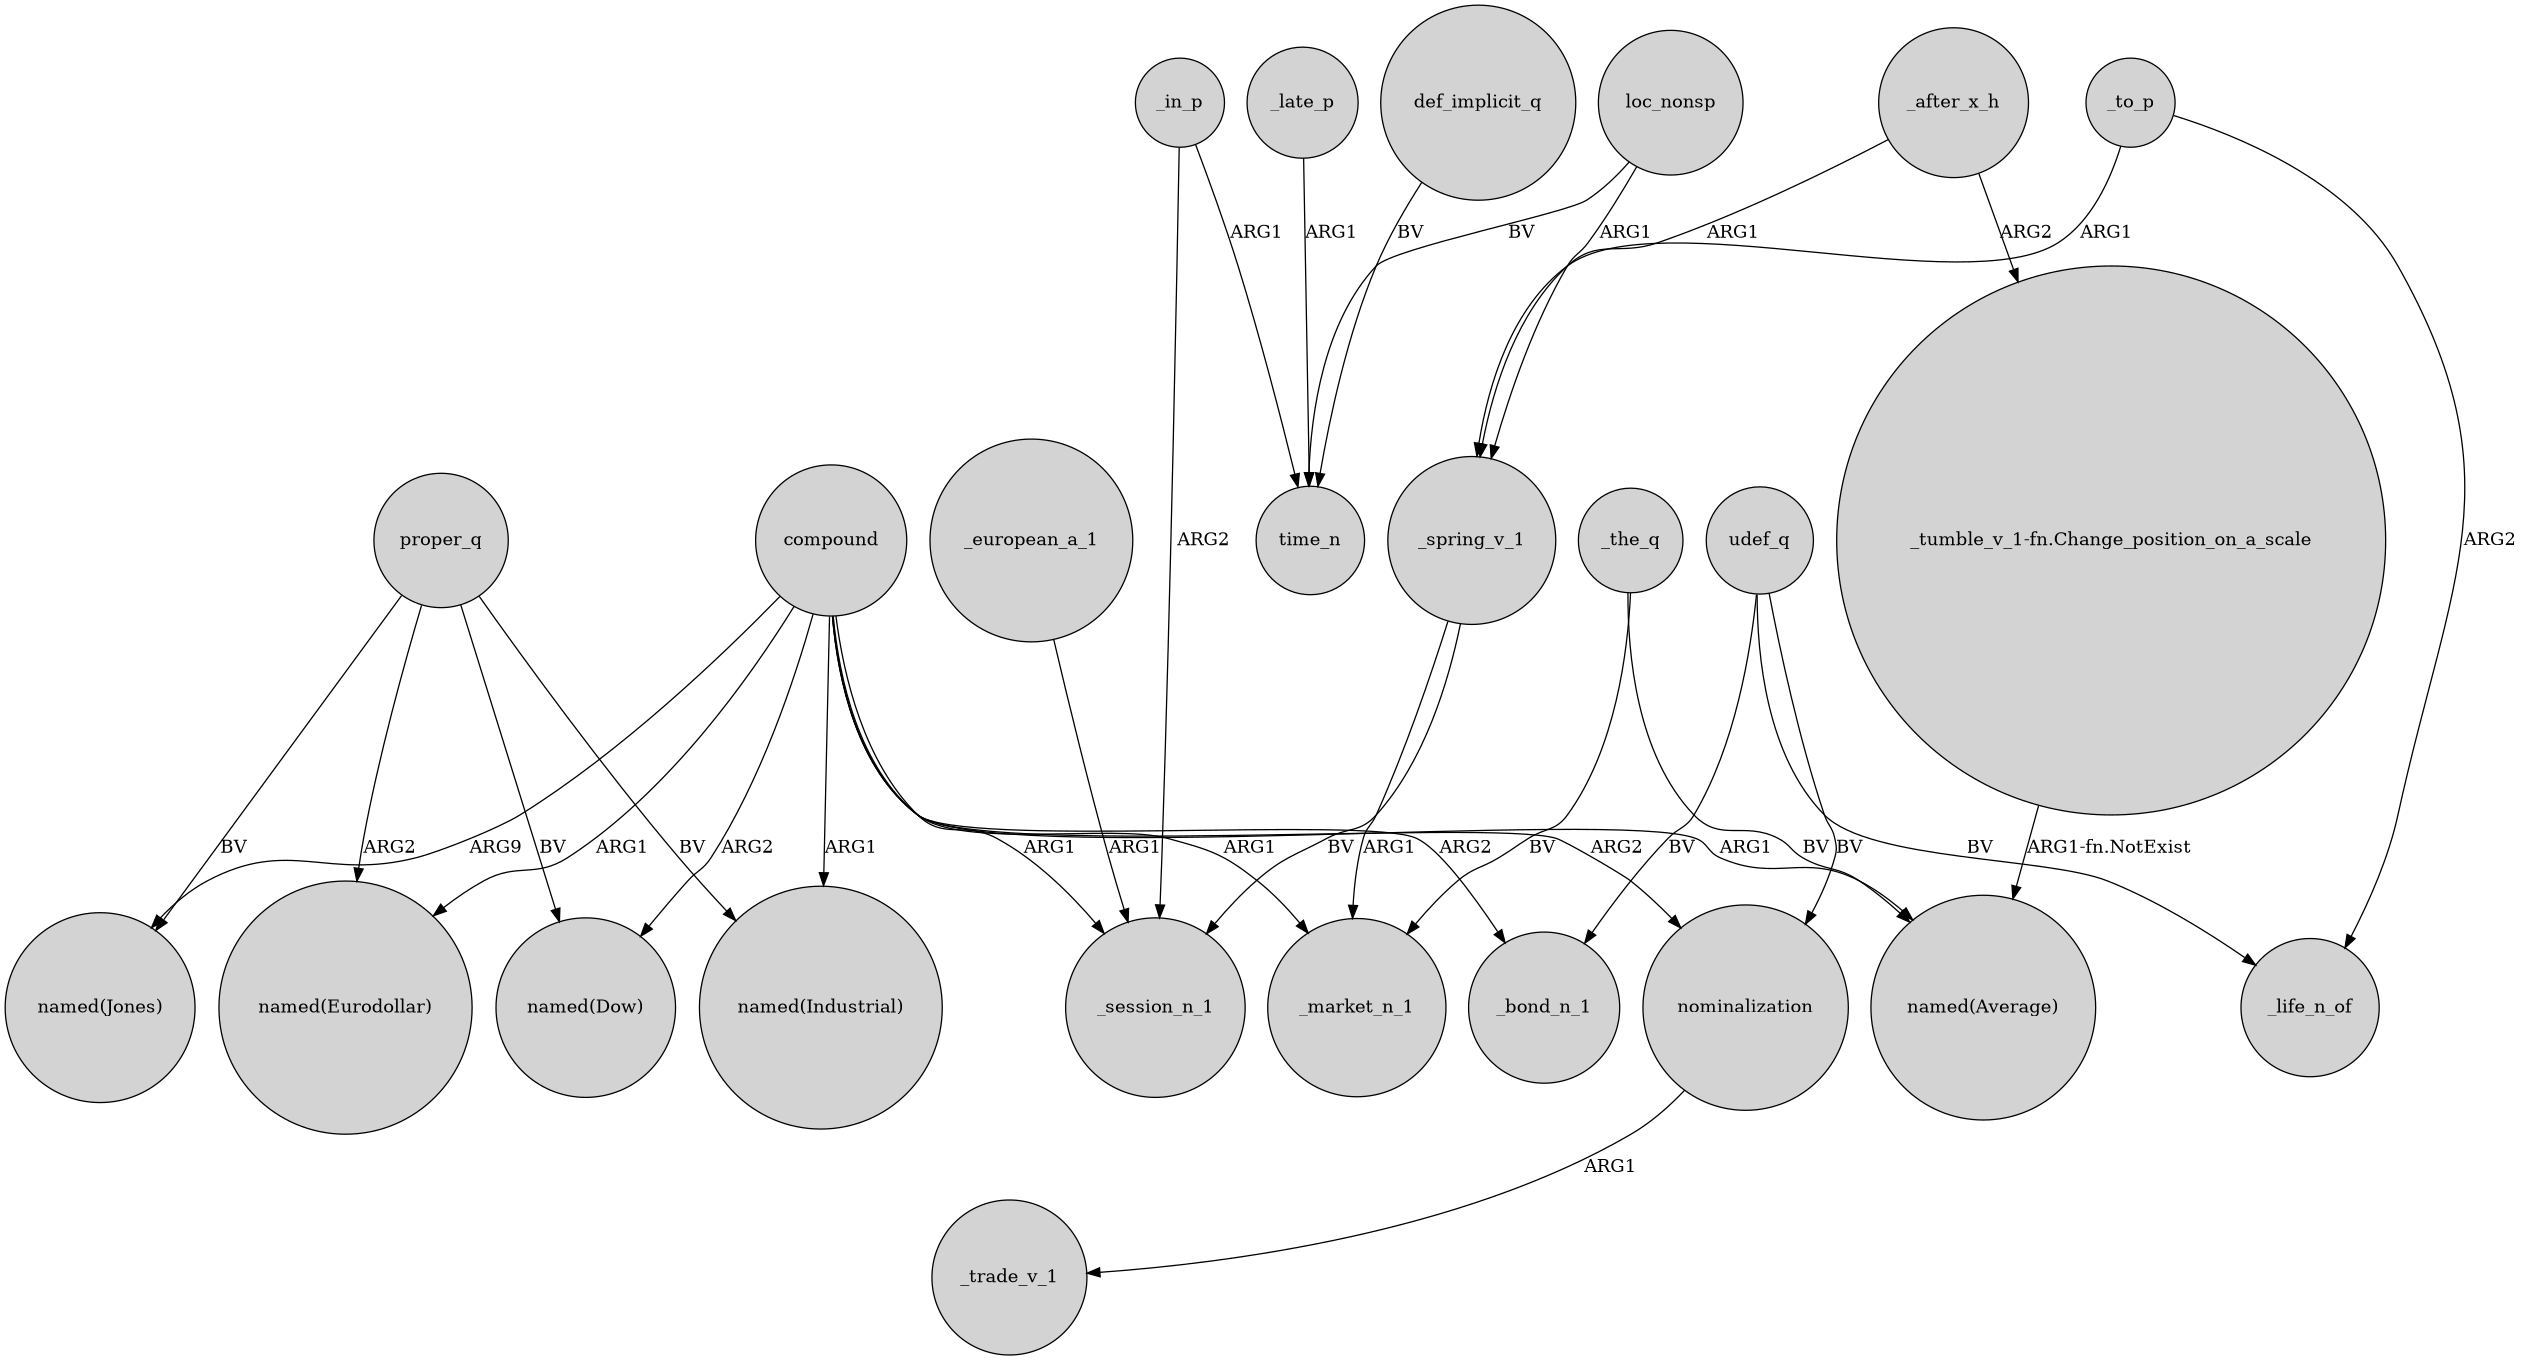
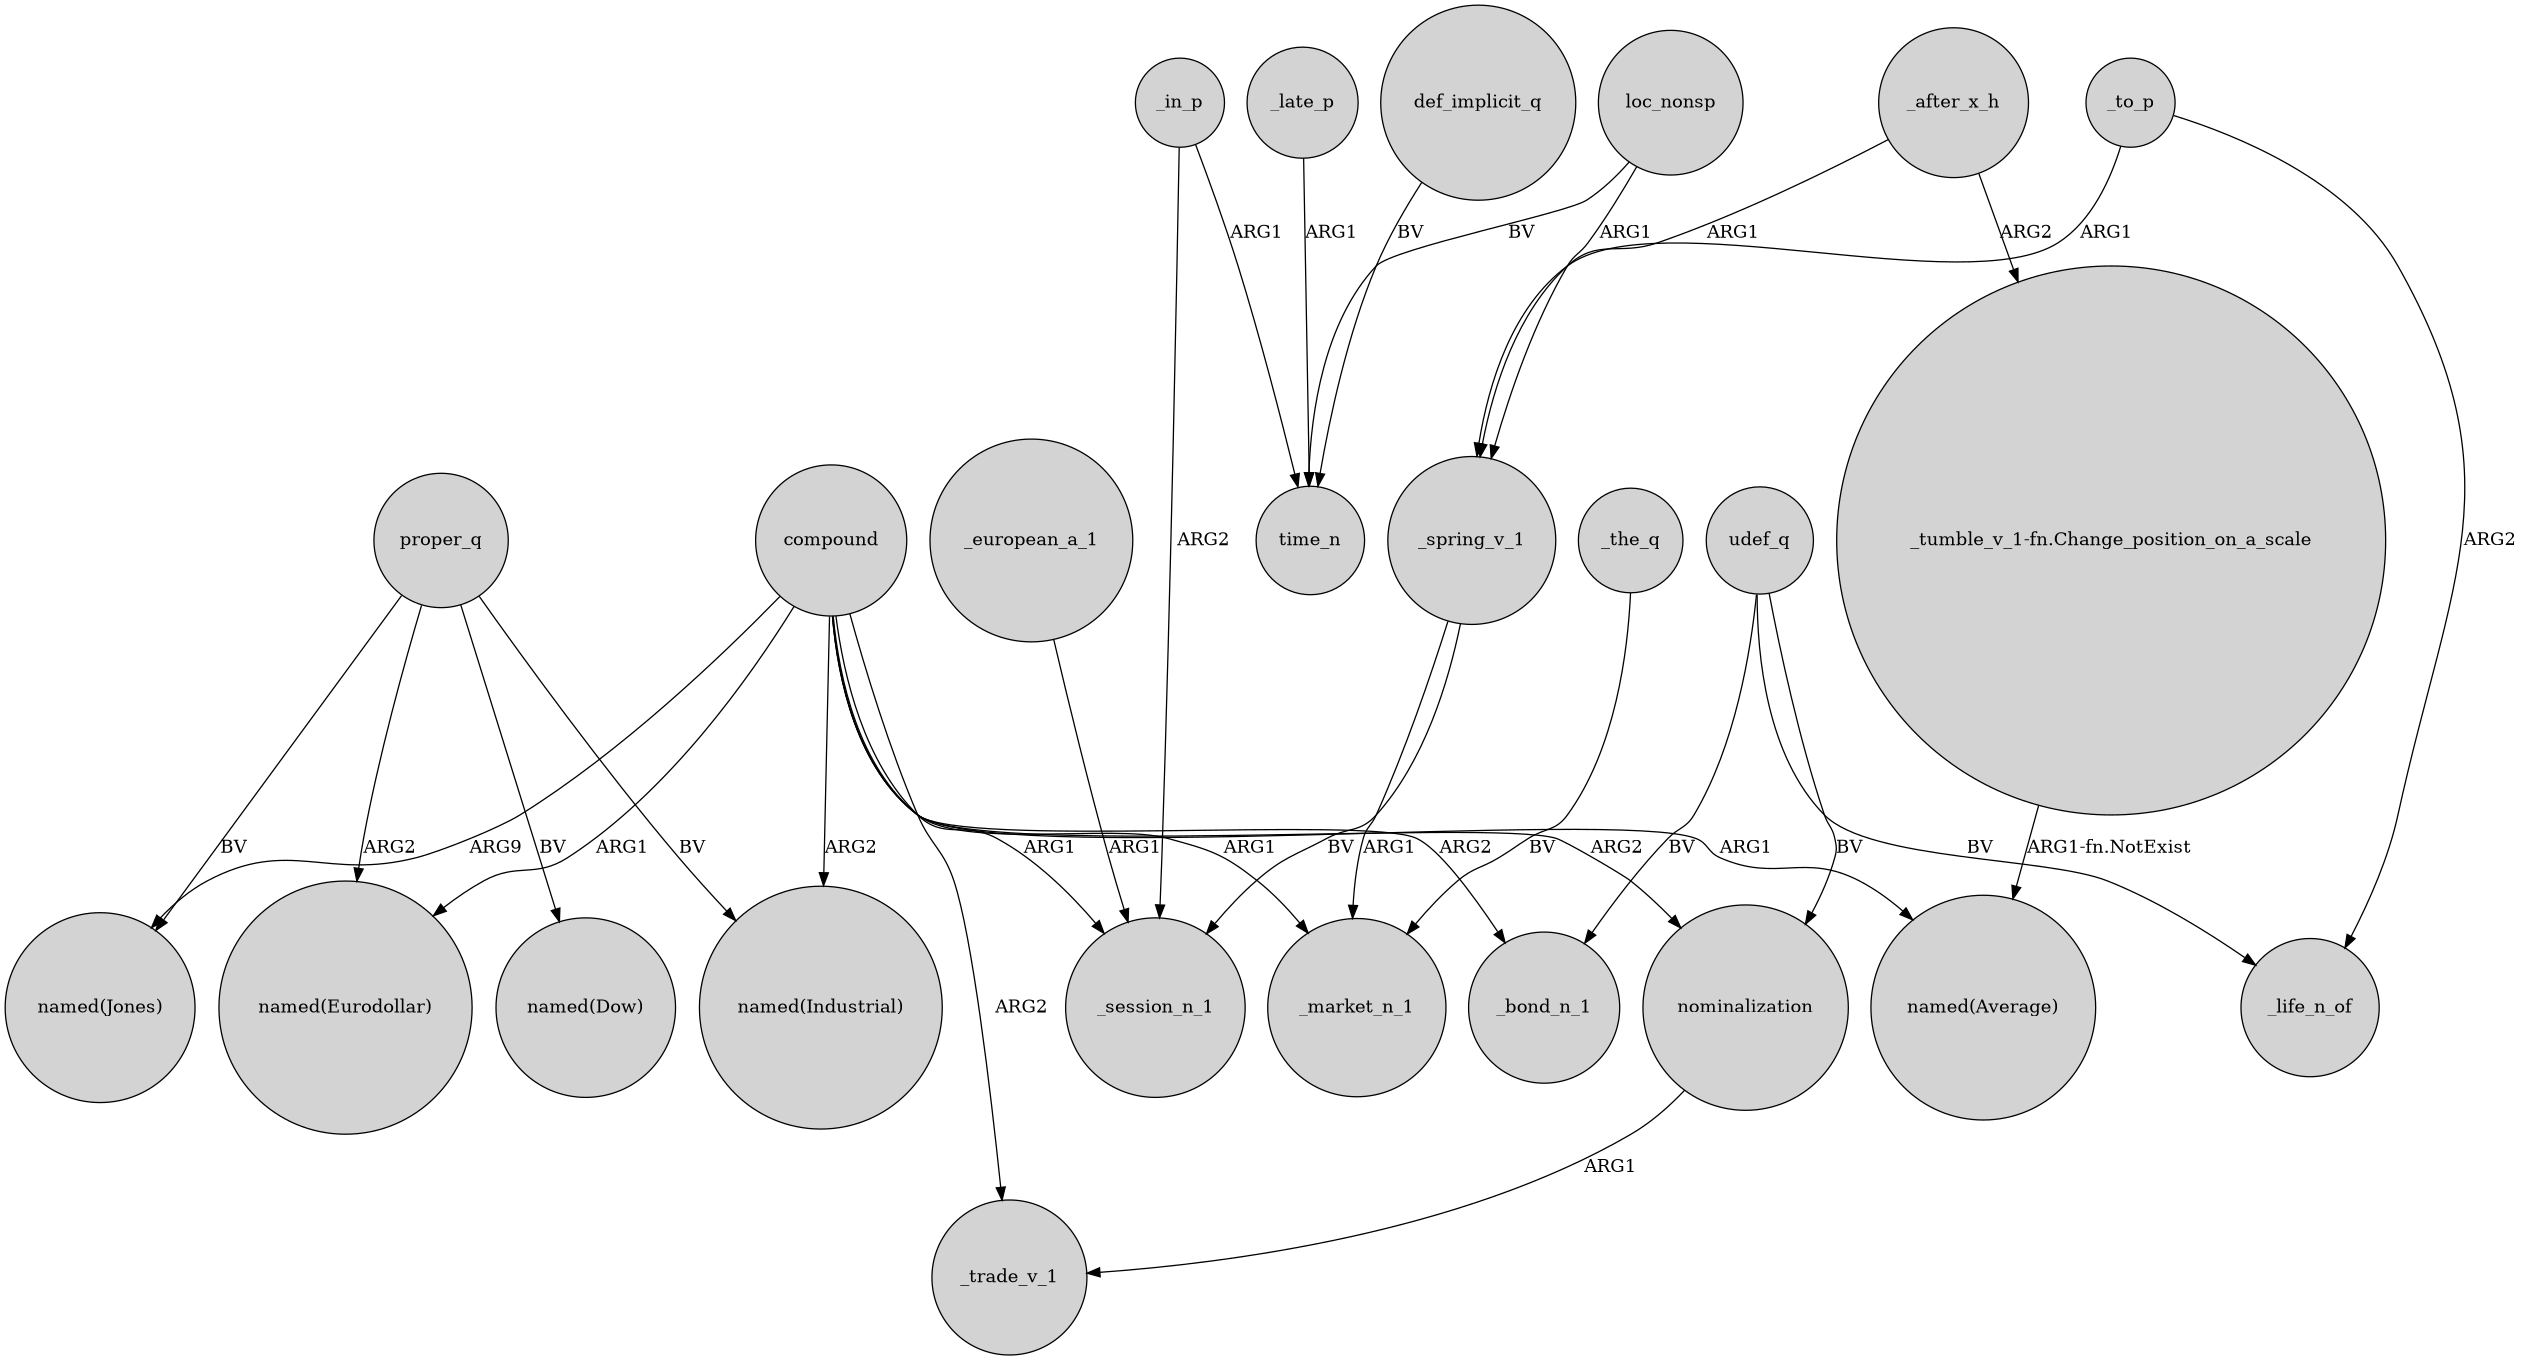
  digraph {
    node [shape=circle style=filled]
    compound
    "named(Industrial)"
    _session_n_1
    "named(Dow)"
    nominalization
    "named(Average)"
    _bond_n_1
    "named(Jones)"
    _market_n_1
    "named(Eurodollar)"
    _trade_v_1
    _late_p
    time_n
    _the_q
    udef_q
    _life_n_of
    proper_q
    _in_p
    loc_nonsp
    _spring_v_1
    _european_a_1
    _to_p
    "_tumble_v_1-fn.Change_position_on_a_scale"
    _after_x_h
    def_implicit_q
-   compound -> "named(Industrial)" [label=ARG1]
+   compound -> "named(Industrial)" [label=ARG2]
    compound -> _session_n_1 [label=ARG1]
-   compound -> "named(Dow)" [label=ARG2]
+   compound -> _trade_v_1 [label=ARG2]
    compound -> nominalization [label=ARG2]
    compound -> "named(Average)" [label=ARG1]
    compound -> _bond_n_1 [label=ARG2]
    compound -> "named(Jones)" [label=ARG9]
    compound -> _market_n_1 [label=ARG1]
    compound -> "named(Eurodollar)" [label=ARG1]
    nominalization -> _trade_v_1 [label=ARG1]
    _late_p -> time_n [label=ARG1]
-   _the_q -> "named(Average)" [label=BV]
    _the_q -> _market_n_1 [label=BV]
    udef_q -> nominalization [label=BV]
    udef_q -> _bond_n_1 [label=BV]
    udef_q -> _life_n_of [label=BV]
    proper_q -> "named(Industrial)" [label=BV]
    proper_q -> "named(Dow)" [label=BV]
    proper_q -> "named(Jones)" [label=BV]
    proper_q -> "named(Eurodollar)" [label=ARG2]
    _in_p -> _session_n_1 [label=ARG2]
    _in_p -> time_n [label=ARG1]
    loc_nonsp -> time_n [label=BV]
    loc_nonsp -> _spring_v_1 [label=ARG1]
    _spring_v_1 -> _session_n_1 [label=BV]
    _spring_v_1 -> _market_n_1 [label=ARG1]
    _european_a_1 -> _session_n_1 [label=ARG1]
    _to_p -> _life_n_of [label=ARG2]
    _to_p -> _spring_v_1 [label=ARG1]
    "_tumble_v_1-fn.Change_position_on_a_scale" -> "named(Average)" [label="ARG1-fn.NotExist"]
    _after_x_h -> _spring_v_1 [label=ARG1]
    _after_x_h -> "_tumble_v_1-fn.Change_position_on_a_scale" [label=ARG2]
    def_implicit_q -> time_n [label=BV]
  }
